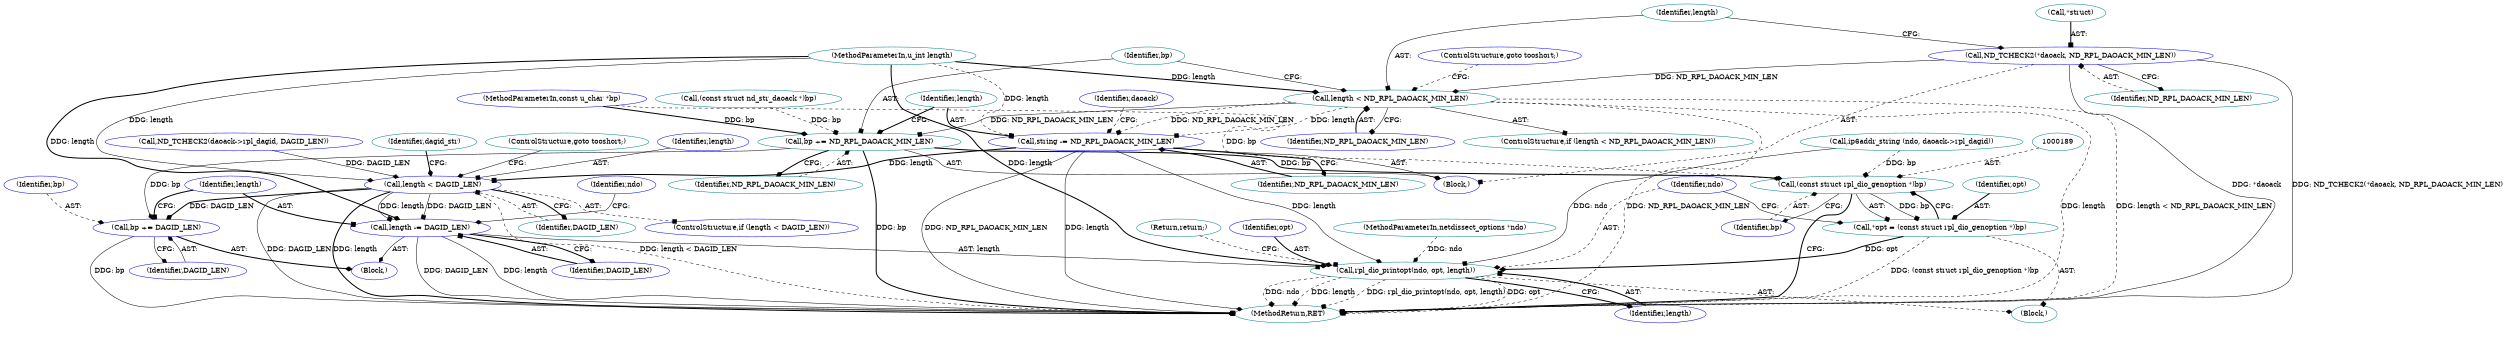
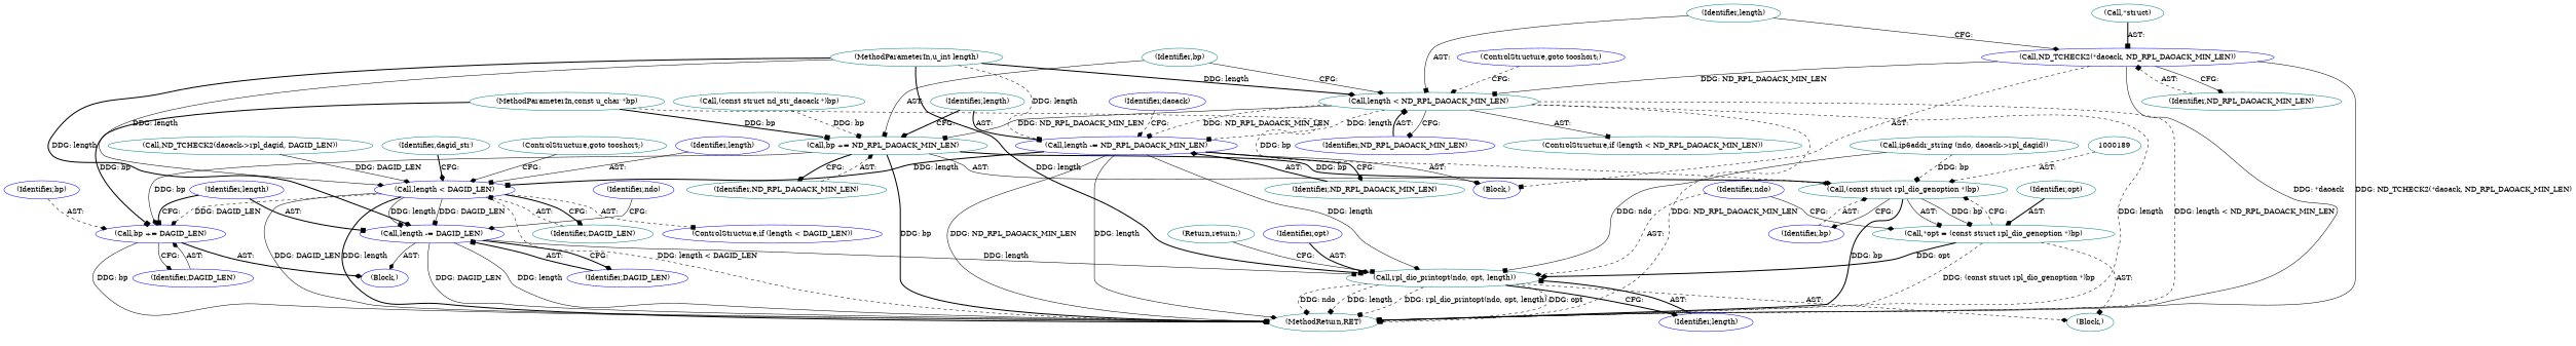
  digraph {
    node [color=teal]
    edge [arrowhead=diamond style=solid]
    n1 [color=blue label="(Call,ND_TCHECK2(*daoack, ND_RPL_DAOACK_MIN_LEN))"]
    n2 [label="(Call,length < ND_RPL_DAOACK_MIN_LEN)"]
    n3 [label="(Identifier,ND_RPL_DAOACK_MIN_LEN)"]
    n4 [color=blue label="(Block,)"]
    n5 [label="(MethodReturn,RET)"]
    n6 [label="(Call,bp += ND_RPL_DAOACK_MIN_LEN)"]
-   n7 [color=blue label="(Call,string -= ND_RPL_DAOACK_MIN_LEN)"]
+   n7 [color=blue label="(Call,length -= ND_RPL_DAOACK_MIN_LEN)"]
    n8 [color=blue label="(Identifier,ND_RPL_DAOACK_MIN_LEN)"]
    n9 [label="(ControlStructure,if (length < ND_RPL_DAOACK_MIN_LEN))"]
    n10 [color=blue label="(Call,bp += DAGID_LEN)"]
    n11 [label="(Call,(const struct rpl_dio_genoption *)bp)"]
    n12 [label="(Identifier,ND_RPL_DAOACK_MIN_LEN)"]
    n13 [label="(Call,rpl_dio_printopt(ndo, opt, length))"]
    n14 [color=blue label="(Call,length < DAGID_LEN)"]
    n15 [label="(Identifier,ND_RPL_DAOACK_MIN_LEN)"]
    n16 [color=blue label="(Identifier,DAGID_LEN)"]
    n17 [color=blue label="(Block,)"]
    n18 [label="(Call,*opt = (const struct rpl_dio_genoption *)bp)"]
    n19 [color=blue label="(Identifier,bp)"]
    n20 [label="(Block,)"]
    n21 [color=blue label="(Identifier,length)"]
    n22 [color=blue label="(Call,length -= DAGID_LEN)"]
    n23 [color=blue label="(ControlStructure,if (length < DAGID_LEN))"]
    n24 [label="(Identifier,DAGID_LEN)"]
    n25 [color=blue label="(Identifier,DAGID_LEN)"]
    n26 [label="(Return,return;)"]
    n27 [color=blue label="(Identifier,ndo)"]
    n28 [label="(Call,*struct)"]
-   n29 [color=blue label="(MethodParameterIn,const u_char *bp)"]
+   n29 [label="(MethodParameterIn,const u_char *bp)"]
    n30 [color=blue label="(Identifier,bp)"]
    n31 [label="(Identifier,length)"]
    n32 [color=blue label="(Identifier,ndo)"]
    n33 [color=blue label="(Identifier,daoack)"]
    n34 [label="(Call,ip6addr_string (ndo, daoack->rpl_dagid))"]
    n35 [label="(Identifier,length)"]
    n36 [label="(MethodParameterIn,u_int length)"]
    n37 [label="(Identifier,opt)"]
    n38 [color=blue label="(Identifier,opt)"]
    n39 [label="(Identifier,bp)"]
-   n40 [label="(MethodParameterIn,netdissect_options *ndo)"]
    n41 [color=blue label="(Identifier,length)"]
-   n42 [color=blue label="(Call,ND_TCHECK2(daoack->rpl_dagid, DAGID_LEN))"]
+   n42 [label="(Call,ND_TCHECK2(daoack->rpl_dagid, DAGID_LEN))"]
    n43 [label="(Identifier,dagid_str)"]
    n44 [label="(ControlStructure,goto tooshort;)"]
    n45 [label="(Call,(const struct nd_str_daoack *)bp)"]
    n46 [color=blue label="(ControlStructure,goto tooshort;)"]
    n47 [color=blue label="(Identifier,length)"]
    1000189
-   n1 -> n2 [label="DDG: ND_RPL_DAOACK_MIN_LEN"]
+   n1 -> n2 [arrowhead=box label="DDG: ND_RPL_DAOACK_MIN_LEN"]
    n1 -> n3 [label="CFG: "]
    n1 -> n4 [arrowhead=box label="AST: " style=dashed]
    n1 -> n5 [arrowhead=box label="DDG: *daoack"]
    n1 -> n5 [arrowhead=box label="DDG: ND_TCHECK2(*daoack, ND_RPL_DAOACK_MIN_LEN)"]
    n2 -> n5 [arrowhead=box label="DDG: ND_RPL_DAOACK_MIN_LEN" style=dashed]
    n2 -> n5 [arrowhead=box label="DDG: length < ND_RPL_DAOACK_MIN_LEN" style=dashed]
    n2 -> n5 [arrowhead=box label="DDG: length" style=dashed]
    n2 -> n6 [arrowhead=box label="DDG: ND_RPL_DAOACK_MIN_LEN"]
    n2 -> n7 [arrowhead=box label="DDG: ND_RPL_DAOACK_MIN_LEN" style=dashed]
    n2 -> n7 [arrowhead=box label="DDG: length" style=dashed]
    n2 -> n8 [arrowhead=box label="CFG: "]
    n2 -> n9 [arrowhead=box label="AST: "]
    n3 -> n1 [arrowhead=box label="AST: " style=dashed]
    n6 -> n4 [label="AST: "]
    n6 -> n5 [label="DDG: bp" style=bold]
    n6 -> n10 [label="DDG: bp"]
    n6 -> n11 [label="DDG: bp" style=bold]
    n6 -> n12 [label="CFG: " style=bold]
    n7 -> n4 [label="AST: "]
    n7 -> n5 [arrowhead=box label="DDG: ND_RPL_DAOACK_MIN_LEN"]
    n7 -> n5 [label="DDG: length"]
    n7 -> n13 [label="DDG: length"]
    n7 -> n14 [arrowhead=box label="DDG: length" style=bold]
    n7 -> n15 [label="CFG: " style=bold]
    n8 -> n2 [arrowhead=box label="AST: " style=bold]
    n10 -> n5 [arrowhead=box label="DDG: bp"]
    n10 -> n16 [label="CFG: "]
    n10 -> n17 [label="AST: " style=bold]
-   n11 -> n5 [arrowhead=box label="CFG: " style=bold]
+   n11 -> n5 [arrowhead=box label="DDG: bp" style=bold]
    n11 -> n18 [arrowhead=box label="AST: "]
    n11 -> n18 [arrowhead=box label="DDG: bp"]
    n11 -> n19 [label="CFG: "]
    n12 -> n6 [label="AST: " style=dashed]
    n13 -> n5 [arrowhead=box label="DDG: length" style=dashed]
    n13 -> n5 [arrowhead=box label="DDG: rpl_dio_printopt(ndo, opt, length)" style=dashed]
    n13 -> n5 [label="DDG: opt" style=dashed]
    n13 -> n5 [arrowhead=box label="DDG: ndo" style=dashed]
    n13 -> n20 [label="AST: " style=dashed]
    n13 -> n21 [label="CFG: " style=bold]
    n14 -> n5 [label="DDG: length" style=bold]
    n14 -> n5 [arrowhead=box label="DDG: length < DAGID_LEN" style=dashed]
    n14 -> n5 [label="DDG: DAGID_LEN"]
-   n14 -> n10 [label="DDG: DAGID_LEN" style=bold]
+   n14 -> n10 [label="DDG: DAGID_LEN" style=dashed]
    n14 -> n22 [arrowhead=box label="DDG: DAGID_LEN"]
    n14 -> n22 [arrowhead=box label="DDG: length"]
    n14 -> n23 [arrowhead=box label="AST: " style=dashed]
    n14 -> n24 [label="CFG: " style=bold]
    n15 -> n7 [label="AST: " style=bold]
    n16 -> n10 [label="AST: "]
    n18 -> n5 [label="DDG: (const struct rpl_dio_genoption *)bp" style=dashed]
-   n18 -> n11 [label="CFG: " style=bold]
+   n18 -> n11 [label="CFG: " style=dashed]
    n18 -> n13 [label="DDG: opt" style=bold]
    n18 -> n20 [arrowhead=box label="AST: " style=dashed]
    n19 -> n11 [label="AST: " style=dashed]
    n21 -> n13 [arrowhead=box label="AST: " style=bold]
    n22 -> n5 [arrowhead=box label="DDG: DAGID_LEN"]
    n22 -> n5 [label="DDG: length"]
-   n22 -> n13 [arrowhead=box label="AST: length"]
+   n22 -> n13 [arrowhead=box label="DDG: length"]
    n22 -> n17 [label="AST: "]
    n22 -> n25 [label="CFG: " style=bold]
    n24 -> n14 [arrowhead=box label="AST: " style=dashed]
    n25 -> n22 [arrowhead=box label="AST: " style=bold]
-   n26 -> n13 [arrowhead=box label="CFG: " style=dashed]
+   n26 -> n13 [arrowhead=box label="CFG: "]
    n27 -> n22 [label="CFG: "]
    n28 -> n1 [arrowhead=box label="AST: " style=bold]
-   n29 -> n6 [label="DDG: bp" style=bold]
+   n29 -> n6 [arrowhead=box label="DDG: bp" style=bold]
+   n29 -> n10 [arrowhead=box label="DDG: bp" style=bold]
    n29 -> n11 [label="DDG: bp" style=dashed]
    n30 -> n10 [label="AST: " style=dashed]
    n31 -> n6 [label="CFG: " style=bold]
    n31 -> n7 [arrowhead=box label="AST: " style=bold]
    n32 -> n13 [label="AST: " style=dashed]
    n32 -> n18 [label="CFG: "]
    n33 -> n7 [label="CFG: " style=dashed]
    n34 -> n11 [arrowhead=box label="DDG: bp" style=dashed]
    n34 -> n13 [arrowhead=box label="DDG: ndo"]
    n35 -> n1 [label="CFG: "]
    n35 -> n2 [arrowhead=box label="AST: "]
    n36 -> n2 [label="DDG: length" style=bold]
    n36 -> n7 [arrowhead=box label="DDG: length" style=dashed]
-   n36 -> n13 [label="DDG: length" style=bold]
+   n36 -> n13 [arrowhead=box label="DDG: length" style=bold]
    n36 -> n14 [label="DDG: length"]
    n36 -> n22 [label="DDG: length" style=bold]
    n37 -> n18 [label="AST: " style=bold]
    n38 -> n13 [label="AST: " style=bold]
    n39 -> n2 [label="CFG: "]
    n39 -> n6 [arrowhead=box label="AST: "]
-   n40 -> n13 [label="DDG: ndo" style=dashed]
    n41 -> n10 [arrowhead=box label="CFG: " style=bold]
    n41 -> n22 [arrowhead=box label="AST: " style=bold]
    n42 -> n14 [label="DDG: DAGID_LEN"]
    n43 -> n14 [label="CFG: " style=bold]
    n44 -> n14 [label="CFG: "]
    n45 -> n6 [arrowhead=box label="DDG: bp" style=dashed]
    n46 -> n2 [label="CFG: " style=dashed]
    n47 -> n14 [arrowhead=box label="AST: "]
    1000189 -> n11 [label="AST: " style=dashed]
  }
